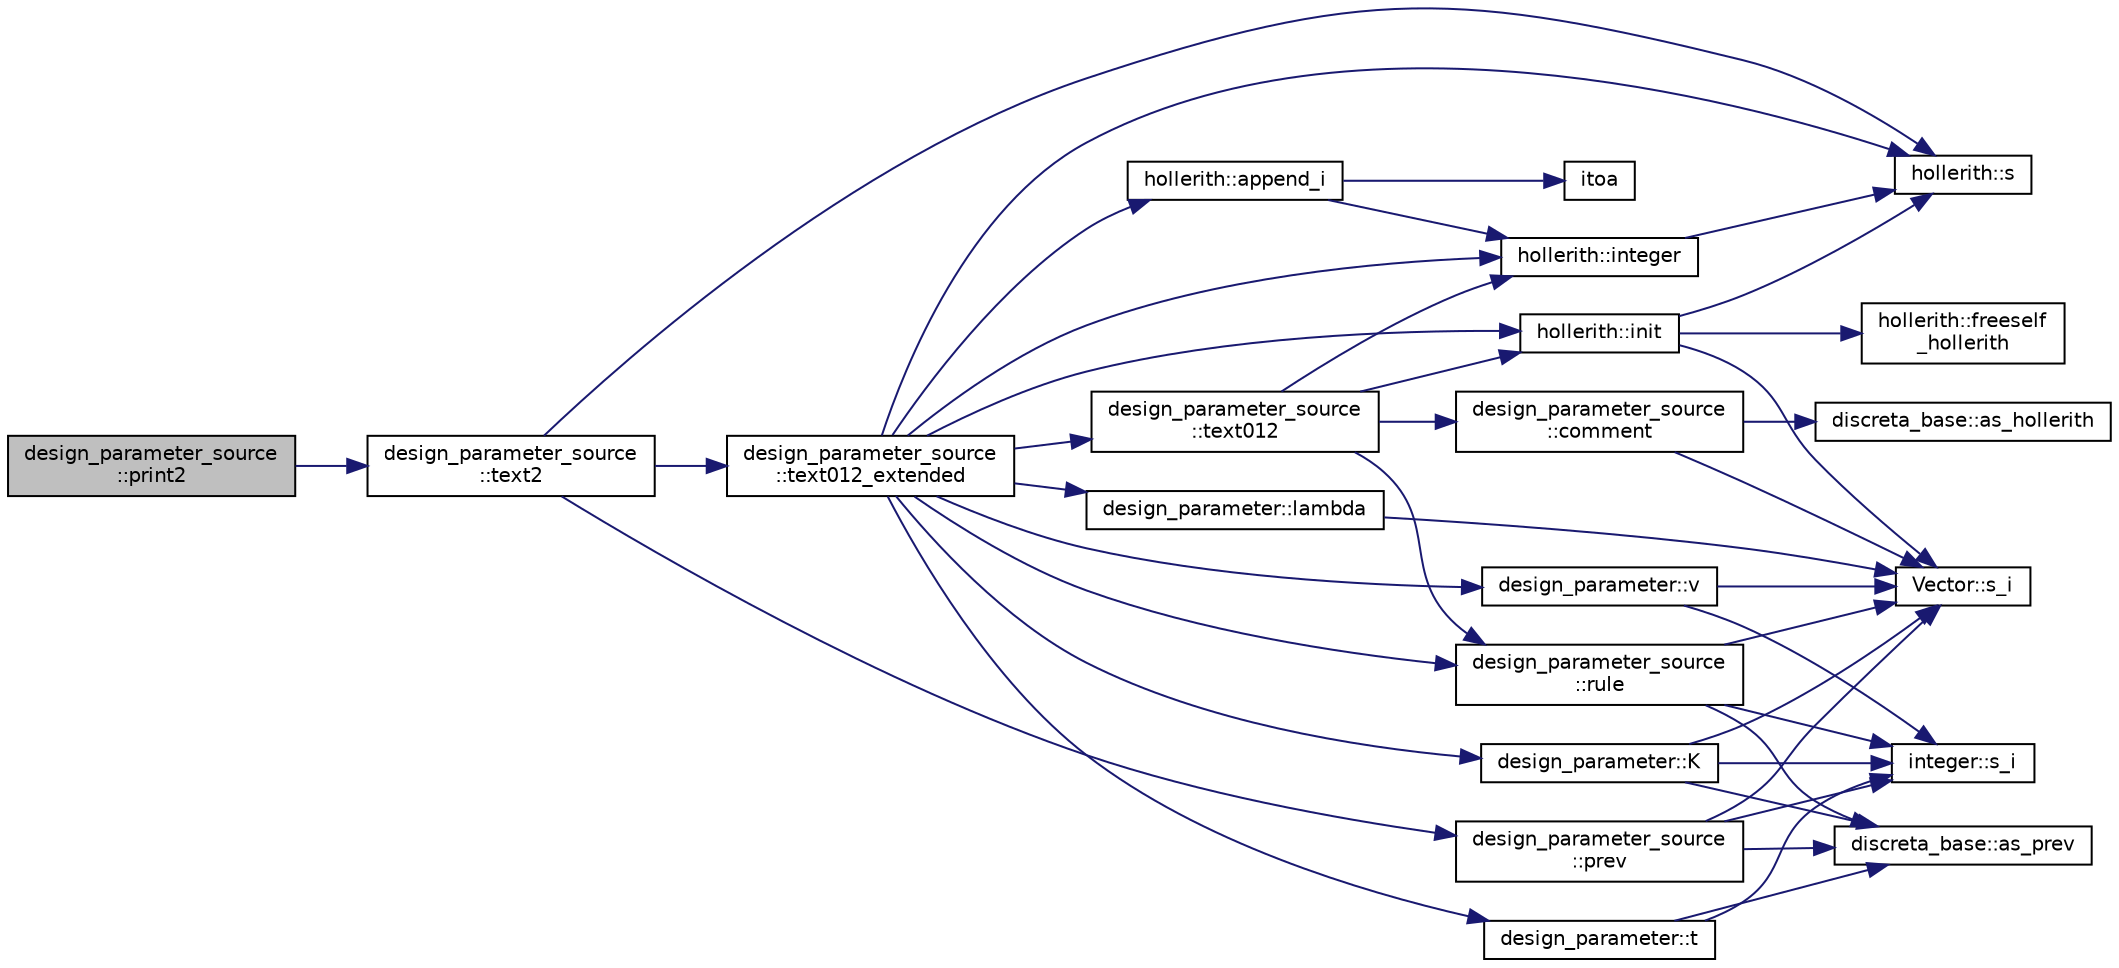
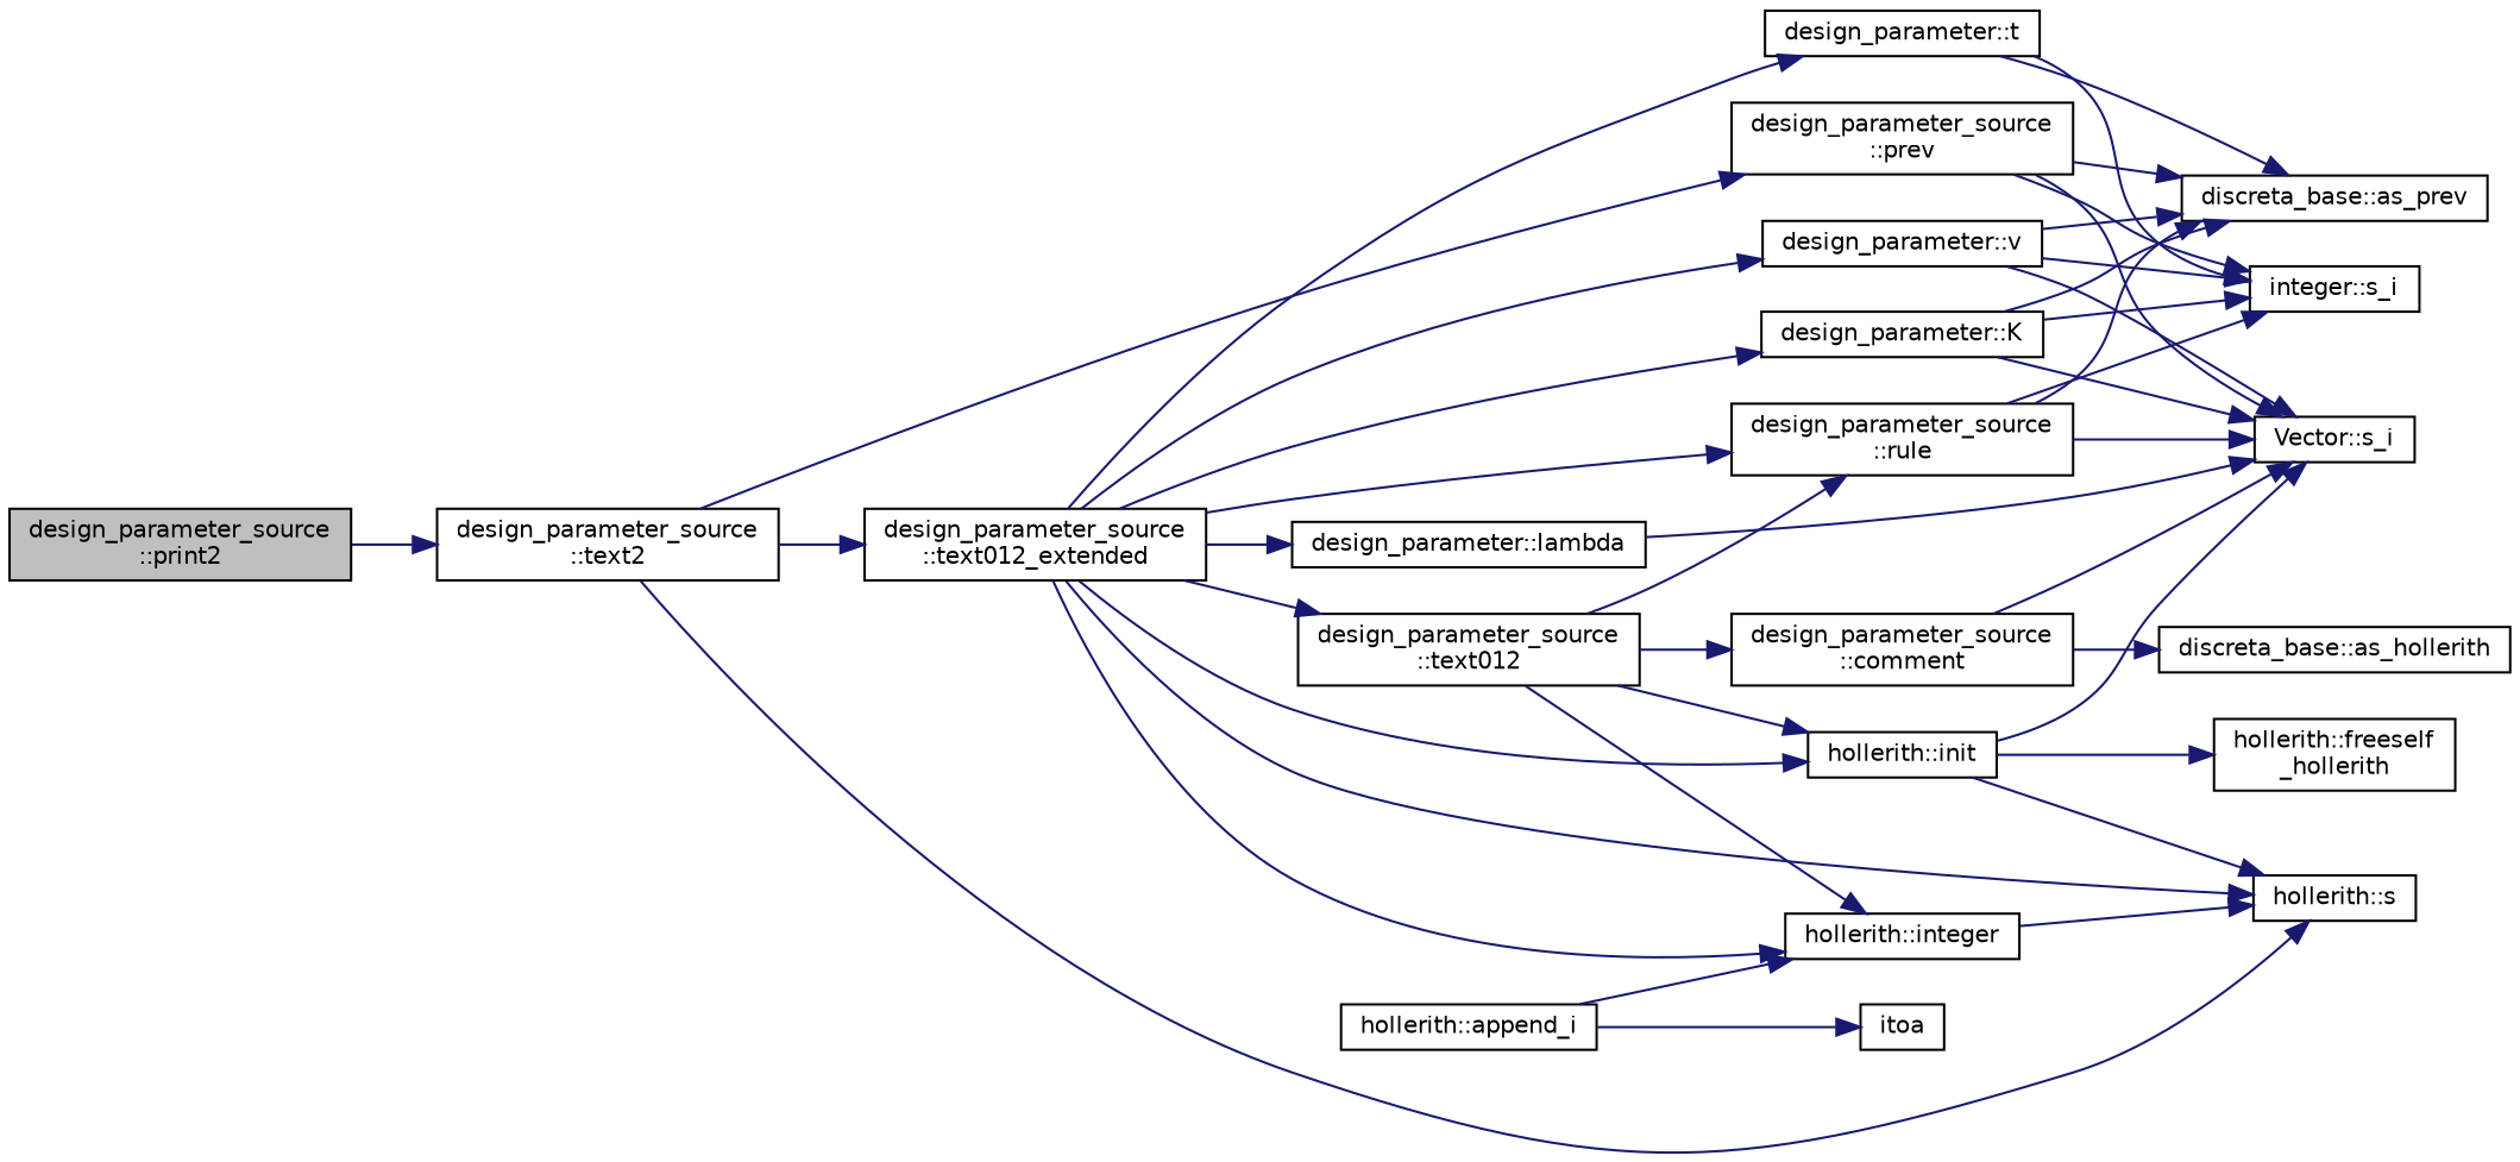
  digraph {
    rankdir=LR
    node [color=black fillcolor=white fontname=Helvetica fontsize=10 shape=record style=filled]
    edge [color=midnightblue fontname=Helvetica fontsize=10 labelfontname=Helvetica labelfontsize=10 style=solid]
    n1 [fillcolor=grey75 fontcolor=black height=0.2 label="design_parameter_source\l::print2" width=0.4]
    n2 [height=0.2 label="design_parameter_source\l::text2" width=0.4]
    n3 [height=0.2 label="design_parameter_source\l::text012_extended" width=0.4]
    n4 [height=0.2 label="hollerith::s" width=0.4]
    n5 [height=0.2 label="design_parameter_source\l::prev" width=0.4]
    n6 [height=0.2 label="design_parameter_source\l::text012" width=0.4]
    n7 [height=0.2 label="hollerith::init" width=0.4]
    n8 [height=0.2 label="hollerith::integer" width=0.4]
    n9 [height=0.2 label="design_parameter_source\l::rule" width=0.4]
    n10 [height=0.2 label="hollerith::append_i" width=0.4]
    n11 [height=0.2 label="design_parameter::t" width=0.4]
    n12 [height=0.2 label="design_parameter::v" width=0.4]
    n13 [height=0.2 label="design_parameter::K" width=0.4]
    n14 [height=0.2 label="design_parameter::lambda" width=0.4]
    n15 [height=0.2 label="Vector::s_i" width=0.4]
    n16 [height=0.2 label="discreta_base::as_prev" width=0.4]
    n17 [height=0.2 label="integer::s_i" width=0.4]
    n18 [height=0.2 label="design_parameter_source\l::comment" width=0.4]
    n19 [height=0.2 label="hollerith::freeself\l_hollerith" width=0.4]
    n20 [height=0.2 label=itoa width=0.4]
    n21 [height=0.2 label="discreta_base::as_hollerith" width=0.4]
    n1 -> n2
    n2 -> n3
    n2 -> n4
    n2 -> n5
    n3 -> n4
    n3 -> n6
    n3 -> n7
    n3 -> n8
    n3 -> n9
-   n3 -> n10
    n3 -> n11
    n3 -> n12
    n3 -> n13
    n3 -> n14
    n5 -> n15
    n5 -> n16
    n5 -> n17
    n6 -> n7
    n6 -> n8
    n6 -> n9
    n6 -> n18
    n7 -> n4
    n7 -> n15
    n7 -> n19
    n8 -> n4
    n9 -> n15
    n9 -> n16
    n9 -> n17
    n10 -> n8
    n10 -> n20
    n11 -> n16
    n11 -> n17
    n12 -> n15
+   n12 -> n16
    n12 -> n17
    n13 -> n15
    n13 -> n16
    n13 -> n17
    n14 -> n15
    n18 -> n15
    n18 -> n21
  }
